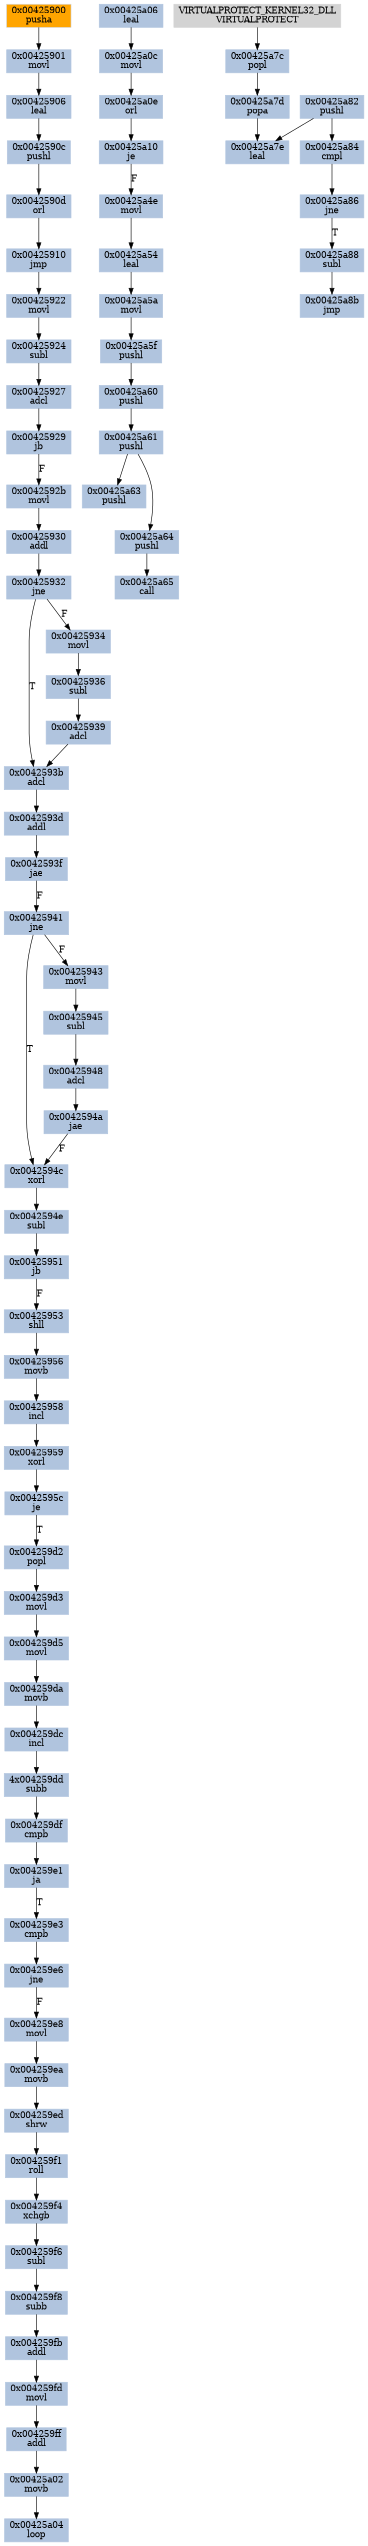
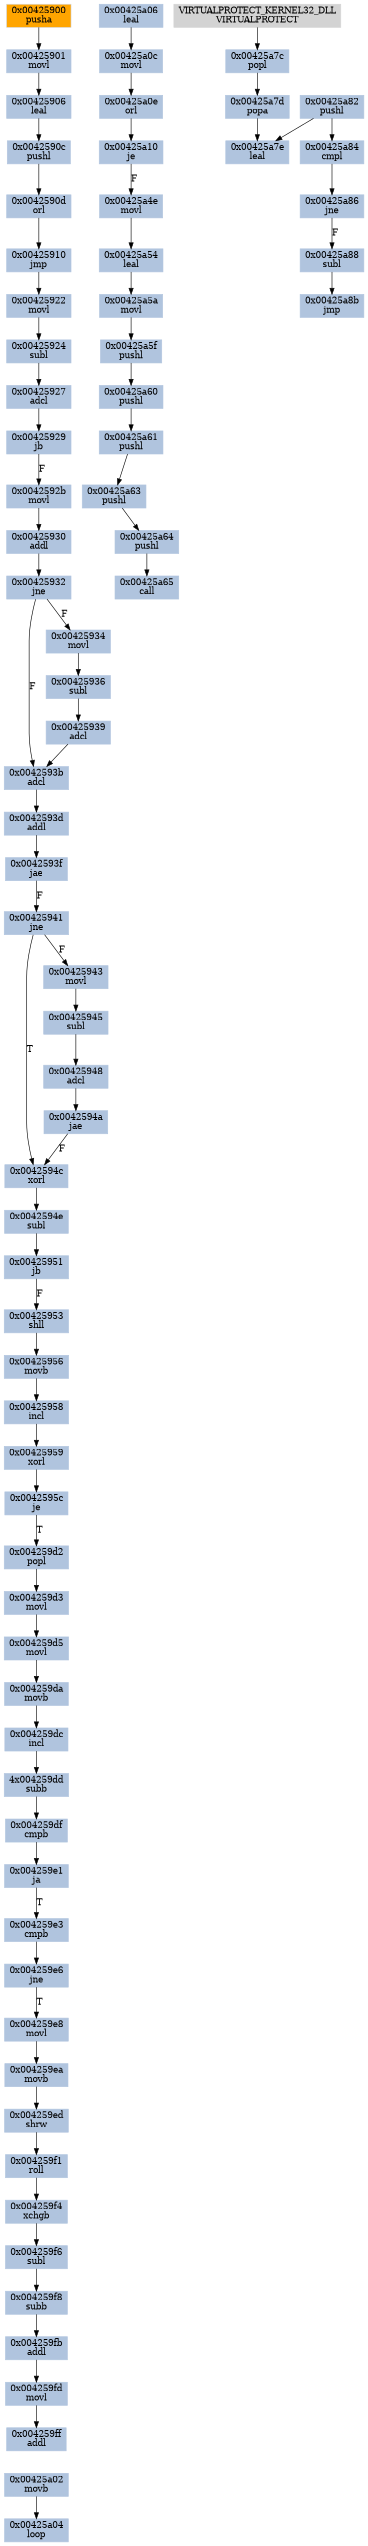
  strict digraph {
    node [color=lightsteelblue fillcolor=lightsteelblue shape=rectangle style=filled]
    edge [color="#000000"]
    n1 [label="0x0042594a\njae"]
    n2 [label="0x0042594c\nxorl"]
    n3 [label="0x0042594e\nsubl"]
    n4 [label="0x00425951\njb"]
    n5 [label="0x004259f8\nsubb"]
    n6 [label="0x004259fb\naddl"]
    n7 [label="0x004259fd\nmovl"]
    n8 [label="0x004259ff\naddl"]
    n9 [label="0x00425953\nshll"]
    n10 [label="0x00425a0e\norl"]
    n11 [label="0x00425a10\nje"]
    n12 [label="0x00425a4e\nmovl"]
    n13 [label="0x00425a54\nleal"]
    n14 [label="0x00425a65\ncall"]
    n15 [color=lightgrey fillcolor=lightgrey label="VIRTUALPROTECT_KERNEL32_DLL\nVIRTUALPROTECT"]
    n16 [label="0x00425a7c\npopl"]
    n17 [label="0x00425a7d\npopa"]
    n18 [label="0x00425a02\nmovb"]
    n19 [label="0x00425a04\nloop"]
    n20 [label="0x00425a84\ncmpl"]
    n21 [label="0x00425a86\njne"]
    n22 [label="0x00425a88\nsubl"]
    n23 [label="0x00425a8b\njmp"]
    n24 [label="0x00425956\nmovb"]
    n25 [label="0x00425958\nincl"]
    n26 [label="0x00425936\nsubl"]
    n27 [label="0x00425939\nadcl"]
    n28 [label="0x0042593b\nadcl"]
    n29 [label="0x0042593d\naddl"]
    n30 [label="0x004259da\nmovb"]
    n31 [label="0x004259dc\nincl"]
    n32 [label="4x004259dd\nsubb"]
    n33 [label="0x004259df\ncmpb"]
    n34 [label="0x00425a06\nleal"]
    n35 [label="0x00425a0c\nmovl"]
    n36 [label="0x004259ed\nshrw"]
    n37 [label="0x004259f1\nroll"]
    n38 [label="0x004259f4\nxchgb"]
    n39 [label="0x004259f6\nsubl"]
    n40 [label="0x004259e1\nja"]
    n41 [label="0x004259e3\ncmpb"]
    n42 [label="0x00425941\njne"]
    n43 [label="0x00425943\nmovl"]
    n44 [label="0x00425945\nsubl"]
    n45 [label="0x00425948\nadcl"]
    n46 [label="0x004259e6\njne"]
    n47 [label="0x004259e8\nmovl"]
    n48 [label="0x004259ea\nmovb"]
    n49 [label="0x0042592b\nmovl"]
    n50 [label="0x00425930\naddl"]
    n51 [label="0x00425932\njne"]
    n52 [label="0x00425934\nmovl"]
    n53 [label="0x00425959\nxorl"]
    n54 [label="0x0042595c\nje"]
    n55 [label="0x004259d2\npopl"]
    n56 [label="0x00425a63\npushl"]
    n57 [label="0x00425a64\npushl"]
    n58 [label="0x004259d3\nmovl"]
    n59 [label="0x004259d5\nmovl"]
    n60 [label="0x00425910\njmp"]
    n61 [label="0x00425922\nmovl"]
    n62 [label="0x00425924\nsubl"]
    n63 [label="0x00425927\nadcl"]
    n64 [label="0x00425a82\npushl"]
    n65 [label="0x00425a7e\nleal"]
    n66 [label="0x0042593f\njae"]
    n67 [label="0x00425a5a\nmovl"]
    n68 [label="0x00425a5f\npushl"]
    n69 [label="0x00425a60\npushl"]
    n70 [label="0x00425a61\npushl"]
    n71 [label="0x0042590c\npushl"]
    n72 [label="0x0042590d\norl"]
    n73 [label="0x00425929\njb"]
    n74 [label="0x00425901\nmovl"]
    n75 [label="0x00425906\nleal"]
    n76 [color=lightgrey fillcolor=orange label="0x00425900\npusha"]
    n1 -> n2 [label=F]
    n2 -> n3
    n3 -> n4
    n4 -> n9 [label=F]
    n5 -> n6
    n6 -> n7
    n7 -> n8
-   n8 -> n18
    n9 -> n24
    n10 -> n11
    n11 -> n12 [label=F]
    n12 -> n13
    n13 -> n67
    n15 -> n16
    n16 -> n17
    n17 -> n65
    n18 -> n19
    n20 -> n21
-   n21 -> n22 [label=T]
+   n21 -> n22 [label=F]
    n22 -> n23
    n24 -> n25
    n25 -> n53
    n26 -> n27
    n27 -> n28
    n28 -> n29
    n29 -> n66
    n30 -> n31
    n31 -> n32
    n32 -> n33
    n33 -> n40
    n34 -> n35
    n35 -> n10
    n36 -> n37
    n37 -> n38
    n38 -> n39
    n39 -> n5
    n40 -> n41 [label=T]
    n41 -> n46
    n42 -> n2 [label=T]
    n42 -> n43 [label=F]
    n43 -> n44
    n44 -> n45
    n45 -> n1
-   n46 -> n47 [label=F]
+   n46 -> n47 [label=T]
    n47 -> n48
    n48 -> n36
    n49 -> n50
    n50 -> n51
-   n51 -> n28 [label=T]
+   n51 -> n28 [label=F]
    n51 -> n52 [label=F]
    n52 -> n26
    n53 -> n54
    n54 -> n55 [label=T]
    n55 -> n58
-   n70 -> n57
+   n56 -> n57
    n57 -> n14
    n58 -> n59
    n59 -> n30
    n60 -> n61
    n61 -> n62
    n62 -> n63
    n63 -> n73
    n64 -> n20
    n64 -> n65
    n66 -> n42 [label=F]
    n67 -> n68
    n68 -> n69
    n69 -> n70
    n70 -> n56
    n71 -> n72
    n72 -> n60
    n73 -> n49 [label=F]
    n74 -> n75
    n75 -> n71
    n76 -> n74
  }
